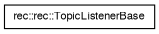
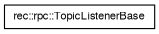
  digraph {
    rankdir=LR
-   n1 [color=black fillcolor=white fontname=FreeSans fontsize=10 height=0.2 label="rec::rec::TopicListenerBase" shape=record style=filled width=0.4]
+   n1 [color=black fillcolor=white fontname=FreeSans fontsize=10 height=0.2 label="rec::rpc::TopicListenerBase" shape=record style=filled width=0.4]
  }
